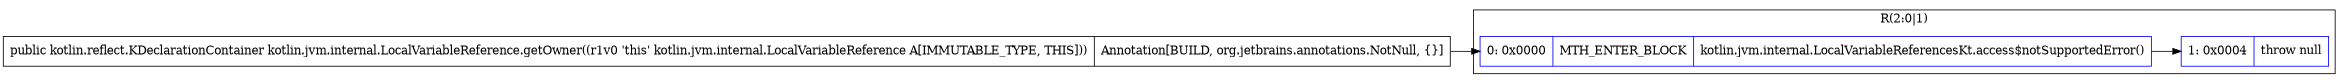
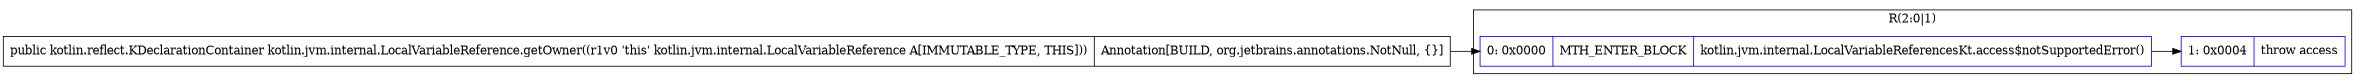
  digraph {
    rankdir=LR
    node [color=blue shape=record]
    n1 [label="{0\:\ 0x0000|MTH_ENTER_BLOCK\l|kotlin.jvm.internal.LocalVariableReferencesKt.access$notSupportedError()\l}"]
-   n2 [label="{1\:\ 0x0004|throw null\l}"]
+   n2 [label="{1\:\ 0x0004|throw access\l}"]
    n3 [label="{public kotlin.reflect.KDeclarationContainer kotlin.jvm.internal.LocalVariableReference.getOwner((r1v0 'this' kotlin.jvm.internal.LocalVariableReference A[IMMUTABLE_TYPE, THIS]))  | Annotation[BUILD, org.jetbrains.annotations.NotNull, \{\}]\l}" color=""]
    subgraph cluster_1 {
      label="R(2:0|1)"
      n1
      n2
    }
    n1 -> n2
    n3 -> n1
  }
